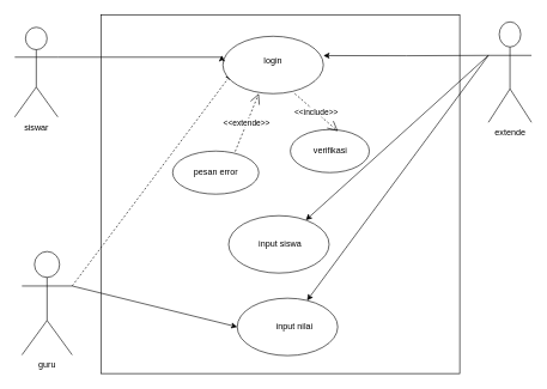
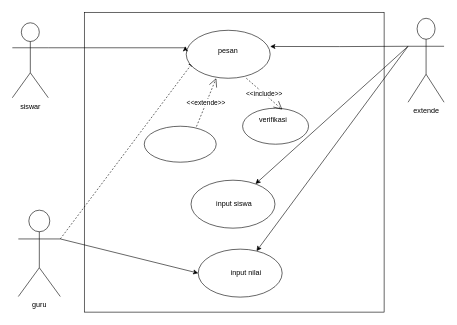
  <mxCell id="0" />
  <mxCell id="1" parent="0" />
  <mxCell id="2" value="" style="whiteSpace=wrap;html=1;aspect=fixed;" parent="1" vertex="1"><mxGeometry x="140" y="20" width="500" height="500" as="geometry" /></mxCell>
  <mxCell id="3" style="rounded=0;orthogonalLoop=1;jettySize=auto;html=1;exitX=1;exitY=0.333;exitDx=0;exitDy=0;exitPerimeter=0;entryX=0;entryY=0.5;entryDx=0;entryDy=0;" parent="1" source="5" target="10" edge="1"><mxGeometry relative="1" as="geometry" /></mxCell>
  <mxCell id="4" style="rounded=0;orthogonalLoop=1;jettySize=auto;html=1;exitX=1;exitY=0.333;exitDx=0;exitDy=0;exitPerimeter=0;entryX=0;entryY=0.75;entryDx=0;entryDy=0;dashed=1;" parent="1" source="5" target="11" edge="1"><mxGeometry relative="1" as="geometry" /></mxCell>
  <mxCell id="5" value="guru" style="shape=umlActor;verticalLabelPosition=bottom;verticalAlign=top;html=1;outlineConnect=0;" parent="1" vertex="1"><mxGeometry x="30" y="350" width="70" height="144" as="geometry" /></mxCell>
  <mxCell id="6" style="edgeStyle=orthogonalEdgeStyle;rounded=0;orthogonalLoop=1;jettySize=auto;html=1;exitX=0;exitY=0.333;exitDx=0;exitDy=0;exitPerimeter=0;entryX=0.64;entryY=0.114;entryDx=0;entryDy=0;entryPerimeter=0;" parent="1" edge="1"><mxGeometry relative="1" as="geometry"><mxPoint x="680" y="76.667" as="sourcePoint" /><mxPoint x="450" y="77" as="targetPoint" /></mxGeometry></mxCell>
  <mxCell id="7" value="extende" style="shape=umlActor;verticalLabelPosition=bottom;verticalAlign=top;html=1;outlineConnect=0;" parent="1" vertex="1"><mxGeometry x="680" y="30" width="60" height="140" as="geometry" /></mxCell>
  <mxCell id="8" value="" style="ellipse;whiteSpace=wrap;html=1;" parent="1" vertex="1"><mxGeometry x="310" y="50" width="140" height="80" as="geometry" /></mxCell>
  <mxCell id="9" value="" style="ellipse;whiteSpace=wrap;html=1;" parent="1" vertex="1"><mxGeometry x="318" y="300" width="140" height="80" as="geometry" /></mxCell>
  <mxCell id="10" value="" style="ellipse;whiteSpace=wrap;html=1;" parent="1" vertex="1"><mxGeometry x="330" y="415" width="140" height="80" as="geometry" /></mxCell>
- <mxCell id="11" value="login" style="text;html=1;strokeColor=none;fillColor=none;align=center;verticalAlign=middle;whiteSpace=wrap;rounded=0;" parent="1" vertex="1"><mxGeometry x="322" y="50" width="116" height="70" as="geometry" /></mxCell>
+ <mxCell id="11" value="pesan" style="text;html=1;strokeColor=none;fillColor=none;align=center;verticalAlign=middle;whiteSpace=wrap;rounded=0;" parent="1" vertex="1"><mxGeometry x="322" y="50" width="116" height="70" as="geometry" /></mxCell>
  <mxCell id="12" value="input siswa" style="text;html=1;strokeColor=none;fillColor=none;align=center;verticalAlign=middle;whiteSpace=wrap;rounded=0;rotation=0;" parent="1" vertex="1"><mxGeometry x="340" y="310" width="100" height="60" as="geometry" /></mxCell>
  <mxCell id="13" value="input nilai" style="text;html=1;strokeColor=none;fillColor=none;align=center;verticalAlign=middle;whiteSpace=wrap;rounded=0;" parent="1" vertex="1"><mxGeometry x="380" y="440" width="60" height="30" as="geometry" /></mxCell>
  <mxCell id="14" style="edgeStyle=orthogonalEdgeStyle;rounded=0;orthogonalLoop=1;jettySize=auto;html=1;exitX=0.5;exitY=1;exitDx=0;exitDy=0;" parent="1" source="8" target="8" edge="1"><mxGeometry relative="1" as="geometry" /></mxCell>
  <mxCell id="15" value="" style="endArrow=classic;html=1;rounded=0;exitX=0;exitY=0.333;exitDx=0;exitDy=0;exitPerimeter=0;" parent="1" source="7" target="9" edge="1"><mxGeometry relative="1" as="geometry"><mxPoint x="710" y="90" as="sourcePoint" /><mxPoint x="449.996" y="219.409" as="targetPoint" /></mxGeometry></mxCell>
  <mxCell id="16" value="" style="endArrow=classic;html=1;rounded=0;exitX=0;exitY=0.333;exitDx=0;exitDy=0;exitPerimeter=0;" parent="1" source="7" target="10" edge="1"><mxGeometry relative="1" as="geometry"><mxPoint x="700" y="80" as="sourcePoint" /><mxPoint x="500" y="343.33" as="targetPoint" /></mxGeometry></mxCell>
  <mxCell id="17" value="" style="ellipse;whiteSpace=wrap;html=1;" parent="1" vertex="1"><mxGeometry x="404" y="180" width="110" height="60" as="geometry" /></mxCell>
  <mxCell id="18" value="" style="ellipse;whiteSpace=wrap;html=1;" parent="1" vertex="1"><mxGeometry x="240" y="210" width="120" height="60" as="geometry" /></mxCell>
- <mxCell id="19" value="verifikasi" style="text;html=1;strokeColor=none;fillColor=none;align=center;verticalAlign=middle;whiteSpace=wrap;rounded=0;" parent="1" vertex="1"><mxGeometry x="430" y="195" width="60" height="30" as="geometry" /></mxCell>
- <mxCell id="20" value="pesan error" style="text;html=1;align=center;verticalAlign=middle;resizable=0;points=[];autosize=1;strokeColor=none;fillColor=none;" parent="1" vertex="1"><mxGeometry x="255" y="225" width="90" height="30" as="geometry" /></mxCell>
+ <mxCell id="19" value="verifikasi" style="text;html=1;strokeColor=none;fillColor=none;align=center;verticalAlign=middle;whiteSpace=wrap;rounded=0;" parent="1" vertex="1"><mxGeometry x="425" y="185" width="60" height="30" as="geometry" /></mxCell>
  <mxCell id="21" style="edgeStyle=orthogonalEdgeStyle;rounded=0;orthogonalLoop=1;jettySize=auto;html=1;exitX=1;exitY=0.333;exitDx=0;exitDy=0;exitPerimeter=0;entryX=-0.011;entryY=0.332;entryDx=0;entryDy=0;entryPerimeter=0;" parent="1" edge="1"><mxGeometry relative="1" as="geometry"><mxPoint x="80" y="79.167" as="sourcePoint" /><mxPoint x="308.46" y="76.56" as="targetPoint" /><Array as="points"><mxPoint x="309" y="79" /></Array></mxGeometry></mxCell>
  <mxCell id="22" value="siswar" style="shape=umlActor;verticalLabelPosition=bottom;verticalAlign=top;html=1;outlineConnect=0;" parent="1" vertex="1"><mxGeometry x="20" y="37.5" width="60" height="125" as="geometry" /></mxCell>
  <mxCell id="23" value="&amp;lt;&amp;lt;include&amp;gt;&amp;gt;" style="endArrow=open;endSize=12;dashed=1;html=1;rounded=0;exitX=0.76;exitY=0.997;exitDx=0;exitDy=0;exitPerimeter=0;entryX=0.602;entryY=0.039;entryDx=0;entryDy=0;entryPerimeter=0;" parent="1" target="17" edge="1"><mxGeometry width="160" relative="1" as="geometry"><mxPoint x="410.2" y="130" as="sourcePoint" /><mxPoint x="507.8" y="160.24" as="targetPoint" /></mxGeometry></mxCell>
  <mxCell id="24" value="&amp;lt;&amp;lt;extende&amp;gt;&amp;gt;" style="endArrow=open;endSize=12;dashed=1;html=1;rounded=0;exitX=0.726;exitY=0.008;exitDx=0;exitDy=0;exitPerimeter=0;" parent="1" source="18" edge="1"><mxGeometry width="160" relative="1" as="geometry"><mxPoint x="320" y="220" as="sourcePoint" /><mxPoint x="360" y="130" as="targetPoint" /></mxGeometry></mxCell>
